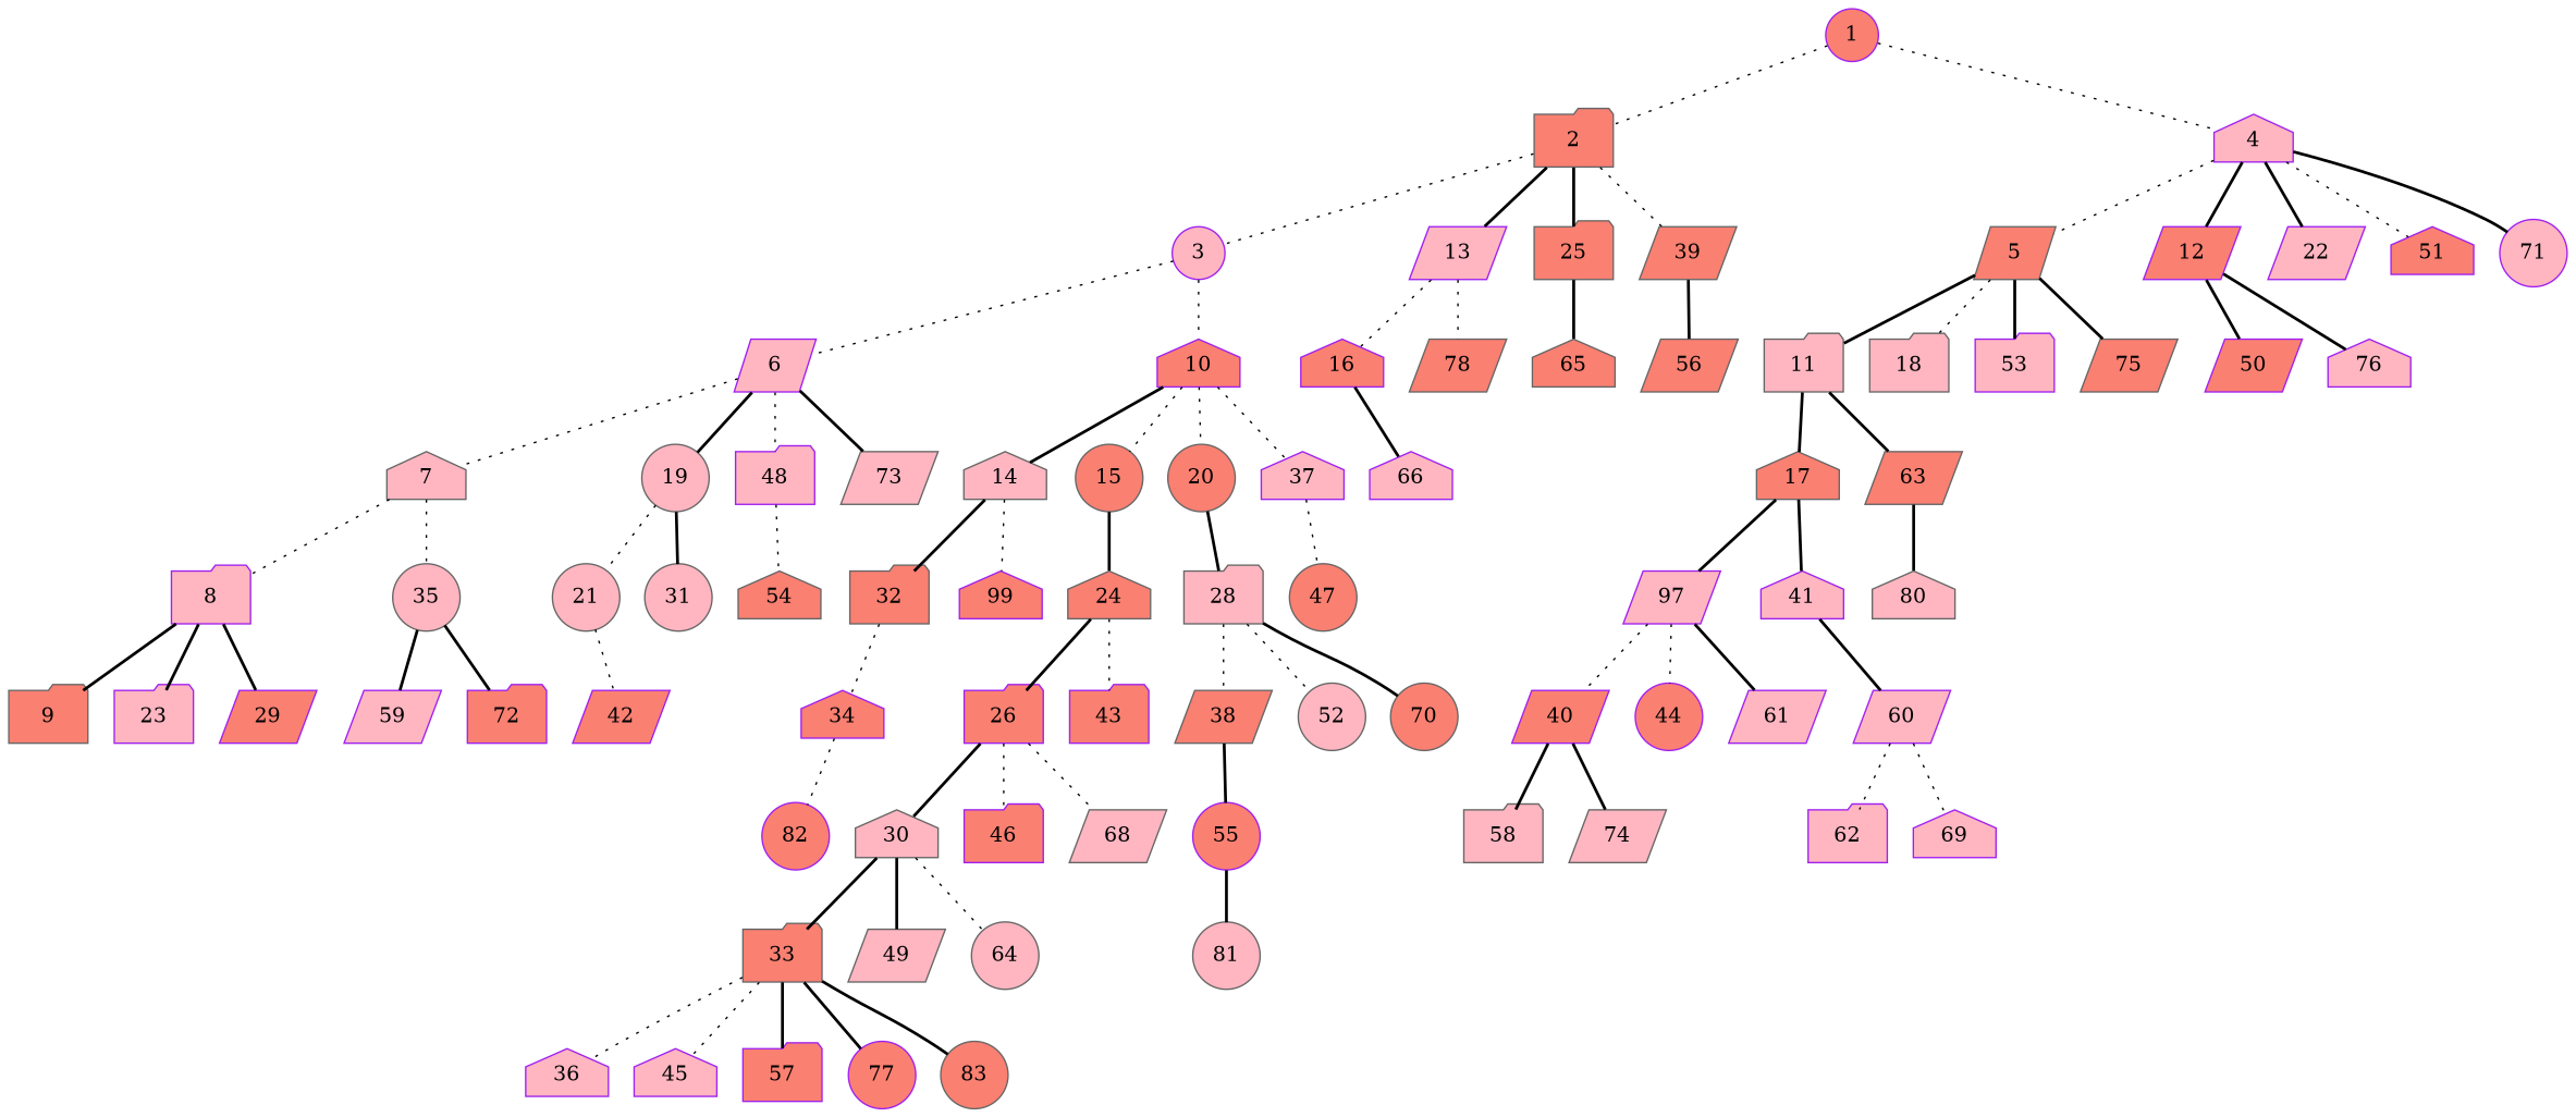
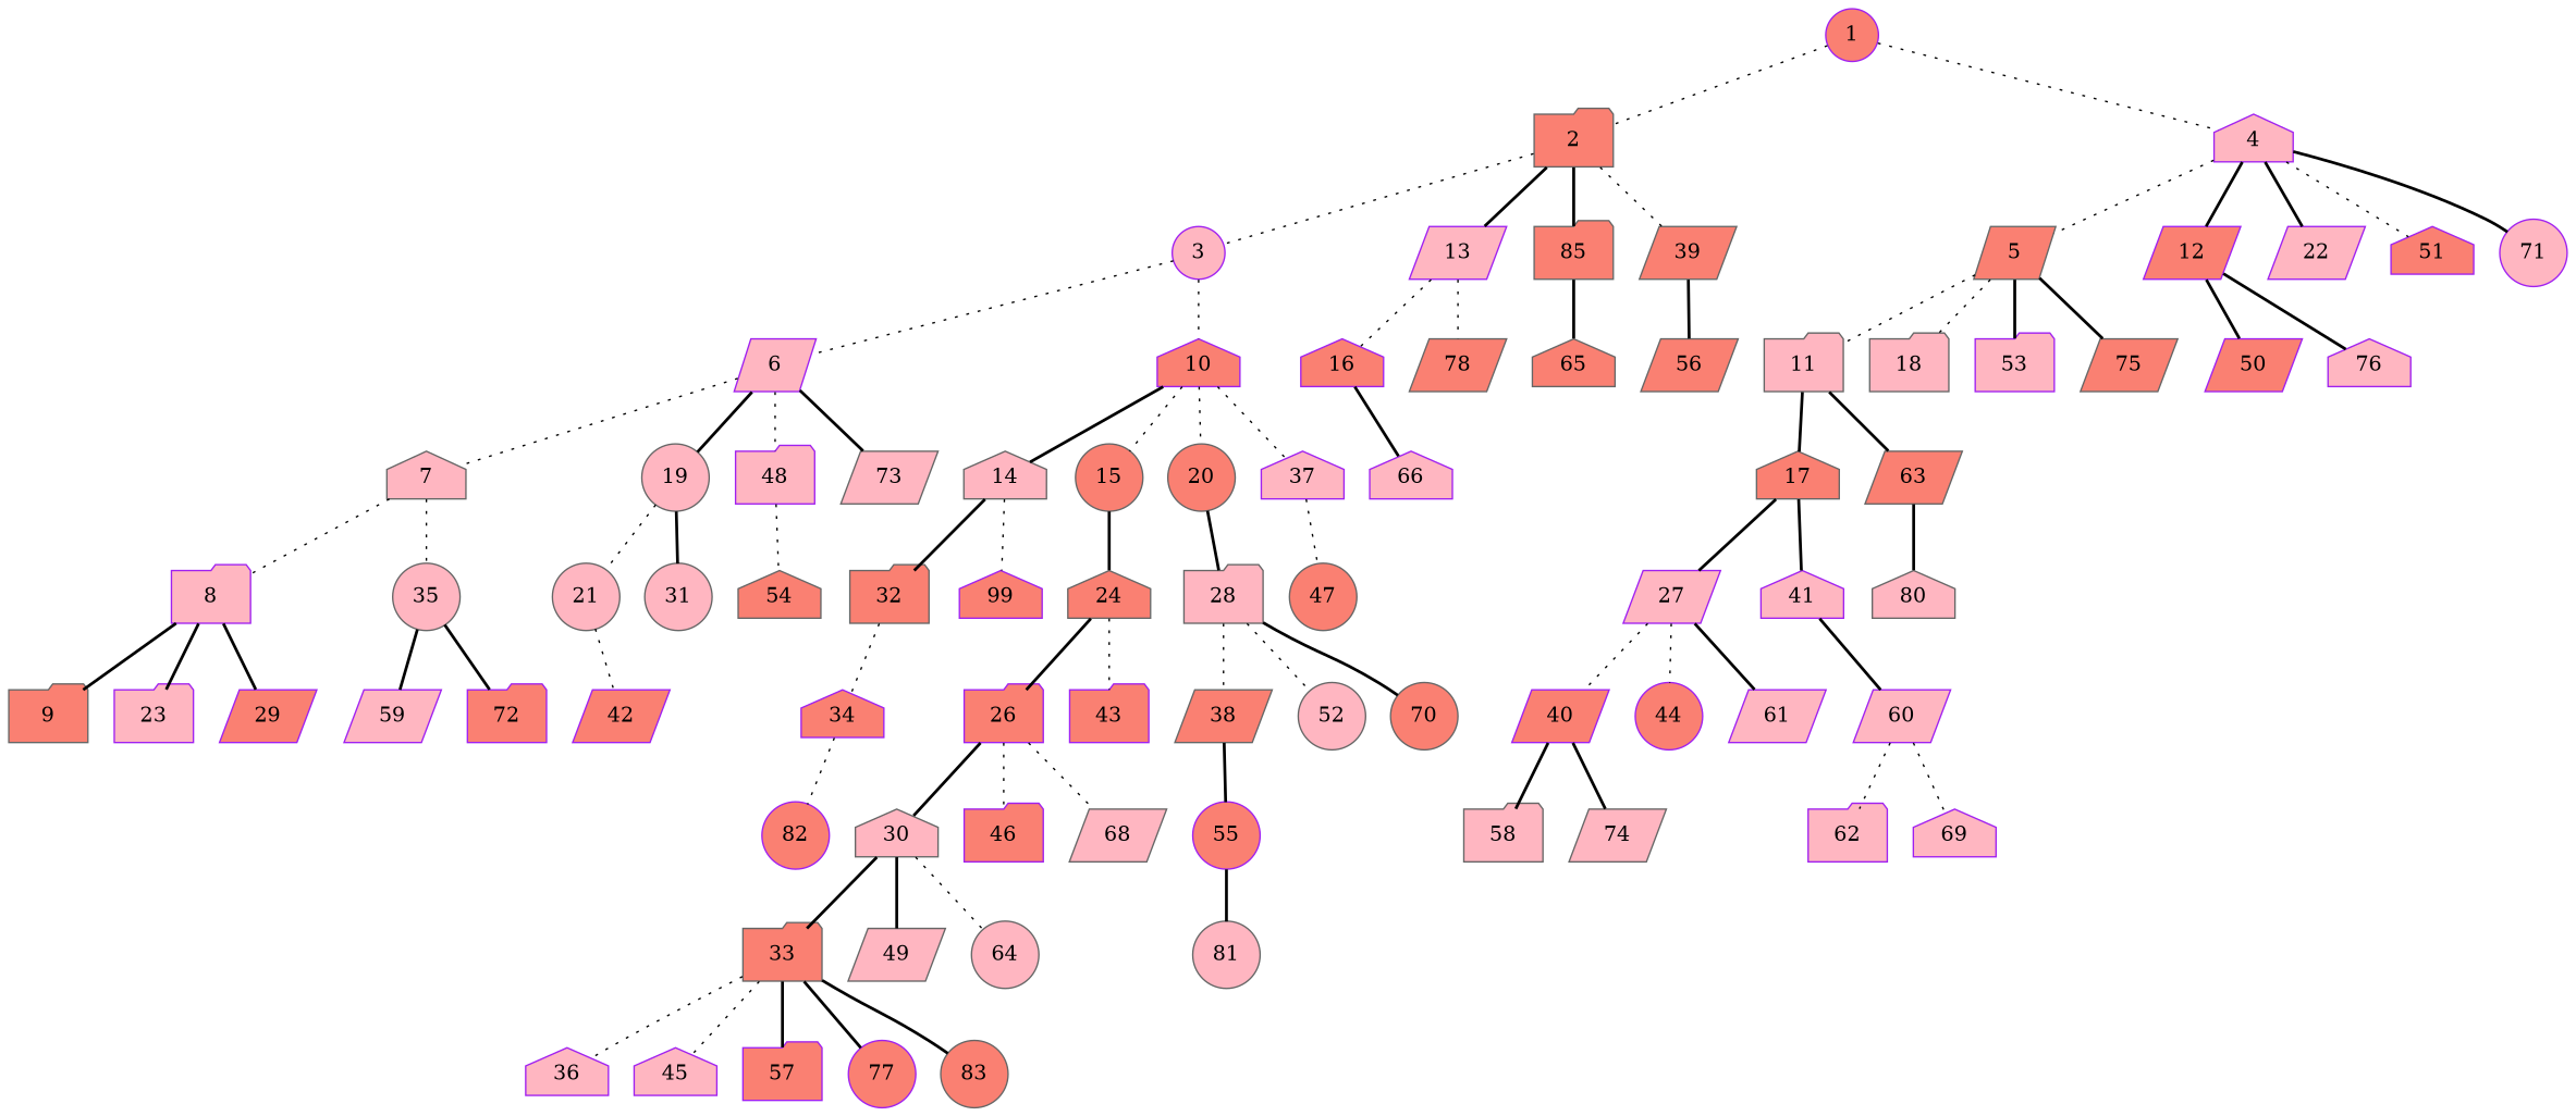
  graph {
    node [color=purple fillcolor=salmon shape=parallelogram style=filled]
    edge [style=bold]
    1 [shape=circle]
    2 [color=gray40 shape=folder]
    4 [fillcolor=lightpink shape=house]
    3 [fillcolor=lightpink shape=circle]
    13 [fillcolor=lightpink]
-   25 [color=gray40 shape=folder]
+   25 [color=gray40 shape=folder label=85]
    39 [color=gray40]
    5 [color=gray40]
    12
    22 [fillcolor=lightpink]
    51 [shape=house]
    71 [fillcolor=lightpink shape=circle]
    6 [fillcolor=lightpink]
    10 [shape=house]
    16 [shape=house]
    78 [color=gray40]
    65 [color=gray40 shape=house]
    56 [color=gray40]
    7 [color=gray40 fillcolor=lightpink shape=house]
    19 [color=gray40 fillcolor=lightpink shape=circle]
    48 [fillcolor=lightpink shape=folder]
    73 [color=gray40 fillcolor=lightpink]
    14 [color=gray40 fillcolor=lightpink shape=house]
    15 [color=gray40 shape=circle]
    20 [color=gray40 shape=circle]
    37 [fillcolor=lightpink shape=house]
    11 [color=gray40 fillcolor=lightpink shape=folder]
    18 [color=gray40 fillcolor=lightpink shape=folder]
    53 [fillcolor=lightpink shape=folder]
    75 [color=gray40]
    50
    76 [fillcolor=lightpink shape=house]
    17 [color=gray40 shape=house]
    63 [color=gray40]
    8 [fillcolor=lightpink shape=folder]
    35 [color=gray40 fillcolor=lightpink shape=circle]
    21 [color=gray40 fillcolor=lightpink shape=circle]
    31 [color=gray40 fillcolor=lightpink shape=circle]
    54 [color=gray40 shape=house]
    9 [color=gray40 shape=folder]
    23 [fillcolor=lightpink shape=folder]
    29
    59 [fillcolor=lightpink]
    72 [shape=folder]
    32 [color=gray40 shape=folder]
    n46 [label=99 shape=house]
    24 [color=gray40 shape=house]
    28 [color=gray40 fillcolor=lightpink shape=folder]
    47 [color=gray40 shape=circle]
-   27 [fillcolor=lightpink label=97]
+   27 [fillcolor=lightpink]
    41 [fillcolor=lightpink shape=house]
    80 [color=gray40 fillcolor=lightpink shape=house]
    66 [fillcolor=lightpink shape=house]
    34 [shape=house]
    26 [shape=folder]
    43 [shape=folder]
    40
    44 [shape=circle]
    61 [fillcolor=lightpink]
    60 [fillcolor=lightpink]
    42
    38 [color=gray40]
    52 [color=gray40 fillcolor=lightpink shape=circle]
    70 [color=gray40 shape=circle]
    30 [color=gray40 fillcolor=lightpink shape=house]
    46 [shape=folder]
    68 [color=gray40 fillcolor=lightpink]
    33 [color=gray40 shape=folder]
    49 [color=gray40 fillcolor=lightpink]
    64 [color=gray40 fillcolor=lightpink shape=circle]
    58 [color=gray40 fillcolor=lightpink shape=folder]
    74 [color=gray40 fillcolor=lightpink]
    55 [shape=circle]
    36 [fillcolor=lightpink shape=house]
    45 [fillcolor=lightpink shape=house]
    57 [shape=folder]
    77 [shape=circle]
    83 [color=gray40 shape=circle]
    82 [shape=circle]
    81 [color=gray40 fillcolor=lightpink shape=circle]
    62 [fillcolor=lightpink shape=folder]
    69 [fillcolor=lightpink shape=house]
    1 -- 2 [style=dotted]
    1 -- 4 [style=dotted]
    2 -- 3 [style=dotted]
    2 -- 13
    2 -- 25
    2 -- 39 [style=dotted]
    4 -- 5 [style=dotted]
    4 -- 12
    4 -- 22
    4 -- 51 [style=dotted]
    4 -- 71
    3 -- 6 [style=dotted]
    3 -- 10 [style=dotted]
    13 -- 16 [style=dotted]
    13 -- 78 [style=dotted]
    25 -- 65
    39 -- 56
-   5 -- 11
+   5 -- 11 [style=dotted]
    5 -- 18 [style=dotted]
    5 -- 53
    5 -- 75
    12 -- 50
    12 -- 76
    6 -- 7 [style=dotted]
    6 -- 19
    6 -- 48 [style=dotted]
    6 -- 73
    10 -- 14
    10 -- 15 [style=dotted]
    10 -- 20 [style=dotted]
    10 -- 37 [style=dotted]
    16 -- 66
    7 -- 8 [style=dotted]
    7 -- 35 [style=dotted]
    19 -- 21 [style=dotted]
    19 -- 31
    48 -- 54 [style=dotted]
    14 -- 32
    14 -- n46 [style=dotted]
    15 -- 24
    20 -- 28
    37 -- 47 [style=dotted]
    11 -- 17
    11 -- 63
    17 -- 27
    17 -- 41
    63 -- 80
    8 -- 9
    8 -- 23
    8 -- 29
    35 -- 59
    35 -- 72
    21 -- 42 [style=dotted]
    32 -- 34 [style=dotted]
    24 -- 26
    24 -- 43 [style=dotted]
    28 -- 38 [style=dotted]
    28 -- 52 [style=dotted]
    28 -- 70
    27 -- 40 [style=dotted]
    27 -- 44 [style=dotted]
    27 -- 61
    41 -- 60
    34 -- 82 [style=dotted]
    26 -- 30
    26 -- 46 [style=dotted]
    26 -- 68 [style=dotted]
    40 -- 58
    40 -- 74
    60 -- 62 [style=dotted]
    60 -- 69 [style=dotted]
    38 -- 55
    30 -- 33
    30 -- 49
    30 -- 64 [style=dotted]
    33 -- 36 [style=dotted]
    33 -- 45 [style=dotted]
    33 -- 57
    33 -- 77
    33 -- 83
    55 -- 81
  }
